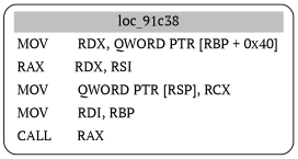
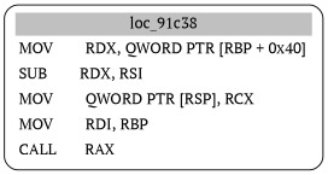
  digraph {
    fontname="PT Serif"
-   n1 [fontname="PT Serif" label=<<table border="0" cellborder="0" cellpadding="3"><tr><td align="center" colspan="2" bgcolor="grey">loc_91c38</td></tr><tr><td align="left">MOV        RDX, QWORD PTR [RBP + 0x40]</td></tr><tr><td align="left">RAX        RDX, RSI</td></tr><tr><td align="left">MOV        QWORD PTR [RSP], RCX</td></tr><tr><td align="left">MOV        RDI, RBP</td></tr><tr><td align="left">CALL       RAX</td></tr></table>> shape=Mrecord]
+   n1 [fontname="PT Serif" label=<<table border="0" cellborder="0" cellpadding="3"><tr><td align="center" colspan="2" bgcolor="grey">loc_91c38</td></tr><tr><td align="left">MOV        RDX, QWORD PTR [RBP + 0x40]</td></tr><tr><td align="left">SUB        RDX, RSI</td></tr><tr><td align="left">MOV        QWORD PTR [RSP], RCX</td></tr><tr><td align="left">MOV        RDI, RBP</td></tr><tr><td align="left">CALL       RAX</td></tr></table>> shape=Mrecord]
  }
